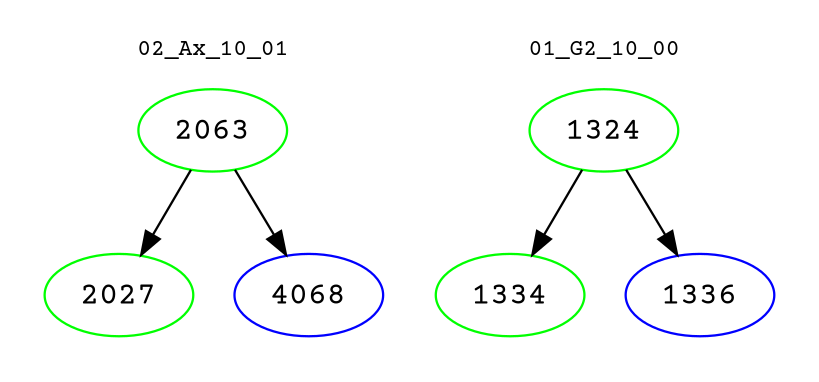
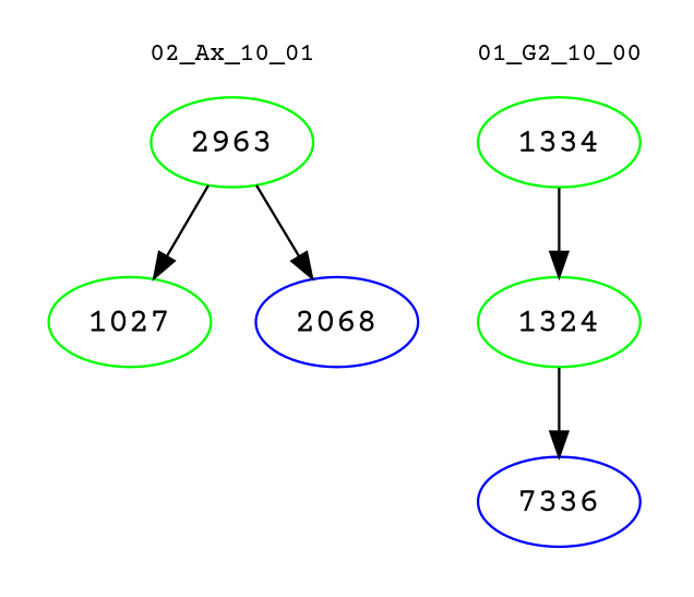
  digraph {
    fontname="Courier Prime"
    node [color=green fontname="Courier Prime"]
    edge [color=black fontname="Courier Prime"]
-   n1 [label=2063]
-   n2 [label=2027]
-   n3 [color=blue label=4068]
+   n1 [label=2963]
+   n2 [label=1027]
+   n3 [color=blue label=2068]
    n4 [label=1334]
    n5 [label=1324]
-   n6 [color=blue label=1336]
+   n6 [color=blue label=7336]
    subgraph cluster_1 {
      color=white
      fontsize=10
      label="02_Ax_10_01"
      n1
      n2
      n3
    }
    subgraph cluster_2 {
      color=white
      fontsize=10
      label="01_G2_10_00"
      n4
      n5
      n6
    }
    n1 -> n2
    n1 -> n3
-   n5 -> n4
+   n4 -> n5
    n5 -> n6
  }
